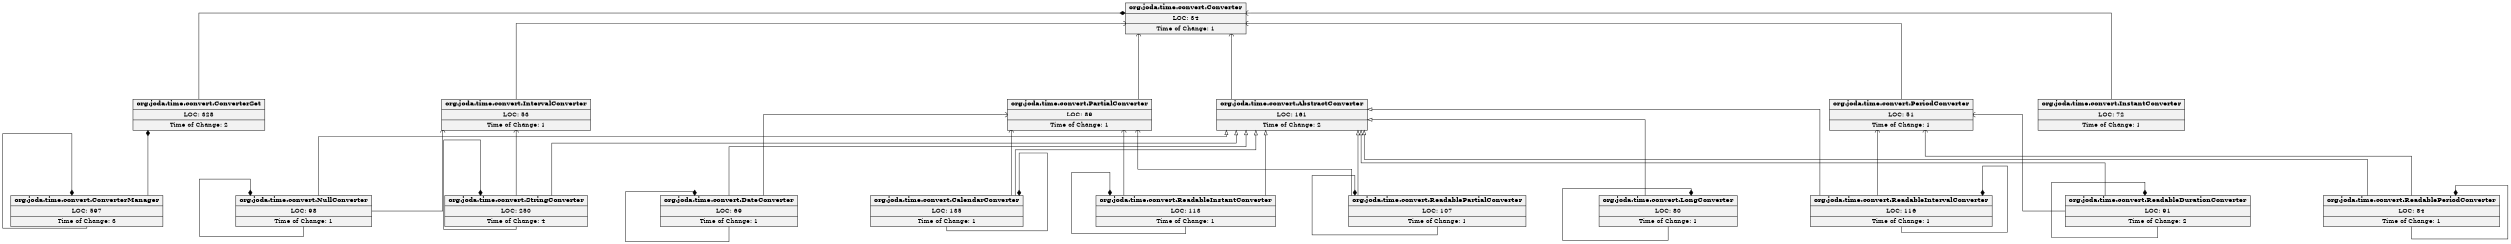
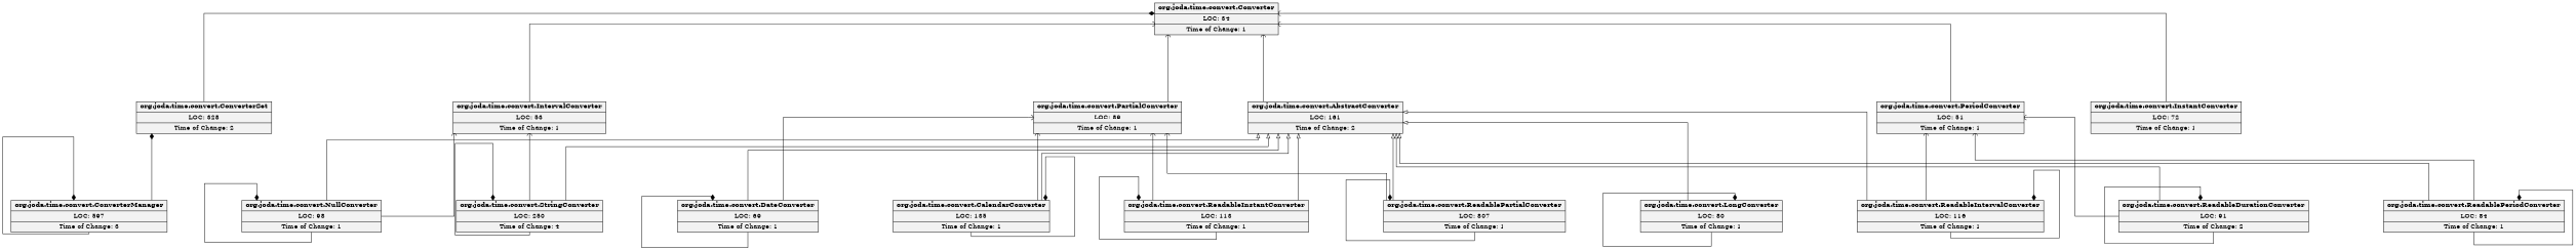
  digraph {
    nodesep=2.0
    rankdir=BT
    ranksep=2.0
    splines=ortho
    node [fillcolor=gray95 shape=record style=filled]
    edge [arrowhead=curve]
    n1 [label=<{<b>org.joda.time.convert.ConverterManager</b>|LOC: 597<br/>|Time of Change: 3<br/>}>]
    n2 [label=<{<b>org.joda.time.convert.ConverterSet</b>|LOC: 328<br/>|Time of Change: 2<br/>}>]
    n3 [label=<{<b>org.joda.time.convert.Converter</b>|LOC: 34<br/>|Time of Change: 1<br/>}>]
    n4 [label=<{<b>org.joda.time.convert.StringConverter</b>|LOC: 250<br/>|Time of Change: 4<br/>}>]
    n5 [label=<{<b>org.joda.time.convert.AbstractConverter</b>|LOC: 161<br/>|Time of Change: 2<br/>}>]
    n6 [label=<{<b>org.joda.time.convert.IntervalConverter</b>|LOC: 53<br/>|Time of Change: 1<br/>}>]
    n7 [label=<{<b>org.joda.time.convert.CalendarConverter</b>|LOC: 135<br/>|Time of Change: 1<br/>}>]
    n8 [label=<{<b>org.joda.time.convert.PartialConverter</b>|LOC: 89<br/>|Time of Change: 1<br/>}>]
    n9 [label=<{<b>org.joda.time.convert.ReadableIntervalConverter</b>|LOC: 116<br/>|Time of Change: 1<br/>}>]
    n10 [label=<{<b>org.joda.time.convert.PeriodConverter</b>|LOC: 51<br/>|Time of Change: 1<br/>}>]
    n11 [label=<{<b>org.joda.time.convert.ReadableInstantConverter</b>|LOC: 113<br/>|Time of Change: 1<br/>}>]
-   n12 [label=<{<b>org.joda.time.convert.ReadablePartialConverter</b>|LOC: 107<br/>|Time of Change: 1<br/>}>]
+   n12 [label=<{<b>org.joda.time.convert.ReadablePartialConverter</b>|LOC: 807<br/>|Time of Change: 1<br/>}>]
    n13 [label=<{<b>org.joda.time.convert.NullConverter</b>|LOC: 98<br/>|Time of Change: 1<br/>}>]
    n14 [label=<{<b>org.joda.time.convert.ReadableDurationConverter</b>|LOC: 91<br/>|Time of Change: 2<br/>}>]
    n15 [label=<{<b>org.joda.time.convert.ReadablePeriodConverter</b>|LOC: 84<br/>|Time of Change: 1<br/>}>]
    n16 [label=<{<b>org.joda.time.convert.LongConverter</b>|LOC: 80<br/>|Time of Change: 1<br/>}>]
    n17 [label=<{<b>org.joda.time.convert.InstantConverter</b>|LOC: 72<br/>|Time of Change: 1<br/>}>]
    n18 [label=<{<b>org.joda.time.convert.DateConverter</b>|LOC: 69<br/>|Time of Change: 1<br/>}>]
    n1 -> n1 [arrowhead=diamond]
    n1 -> n2 [arrowhead=diamond]
    n2 -> n3 [arrowhead=diamond]
    n4 -> n4 [arrowhead=diamond]
    n4 -> n5 [arrowhead=onormal]
    n4 -> n6
    n5 -> n3
    n6 -> n3
    n7 -> n5 [arrowhead=onormal]
    n7 -> n7 [arrowhead=diamond]
    n7 -> n8
    n8 -> n3
    n9 -> n5 [arrowhead=onormal]
    n9 -> n9 [arrowhead=diamond]
    n9 -> n10
    n10 -> n3
    n11 -> n5 [arrowhead=onormal]
    n11 -> n8
    n11 -> n11 [arrowhead=diamond]
    n12 -> n5 [arrowhead=onormal]
    n12 -> n8
    n12 -> n12 [arrowhead=diamond]
    n13 -> n5 [arrowhead=onormal]
    n13 -> n6
    n13 -> n13 [arrowhead=diamond]
    n14 -> n5 [arrowhead=onormal]
    n14 -> n10
    n14 -> n14 [arrowhead=diamond]
    n15 -> n5 [arrowhead=onormal]
    n15 -> n10
    n15 -> n15 [arrowhead=diamond]
    n16 -> n5 [arrowhead=onormal]
    n16 -> n16 [arrowhead=diamond]
    n17 -> n3
    n18 -> n5 [arrowhead=onormal]
    n18 -> n8
    n18 -> n18 [arrowhead=diamond]
  }
